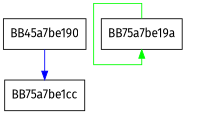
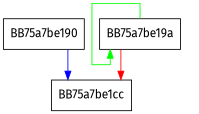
  digraph {
    fontname="Fira Sans"
    splines=ortho
    node [fontname="Fira Sans" shape=box]
    edge [fontname="Fira Sans"]
-   BB75a7be190 [label=BB45a7be190]
+   BB75a7be190
    BB75a7be1cc
    BB75a7be19a
    BB75a7be190 -> BB75a7be1cc [color=blue]
+   BB75a7be19a -> BB75a7be1cc [color=red]
    BB75a7be19a -> BB75a7be19a [color=green]
  }
